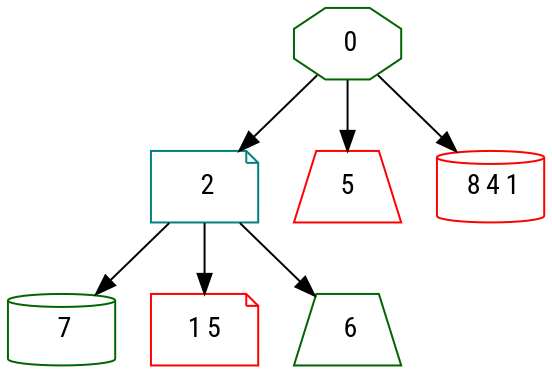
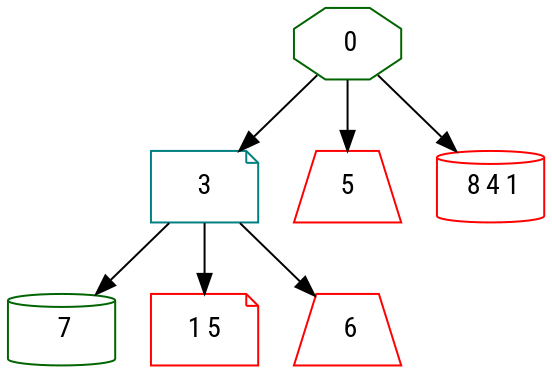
  digraph {
    fontname="Roboto Condensed"
    node [color=darkgreen fontname="Roboto Condensed" shape=note]
    edge [fontname="Roboto Condensed"]
    " 0" [shape=octagon]
-   " 2" [color=teal]
+   " 2" [color=teal label=3]
    n3 [color=red label=5 shape=trapezium]
    " 8 4 1" [color=red shape=cylinder]
    " 7" [shape=cylinder]
    n6 [color=red label="1 5"]
-   " 6" [shape=trapezium]
+   " 6" [color=red shape=trapezium]
    " 0" -> " 2"
    " 0" -> n3
    " 0" -> " 8 4 1"
    " 2" -> " 7"
    " 2" -> n6
    " 2" -> " 6"
  }
